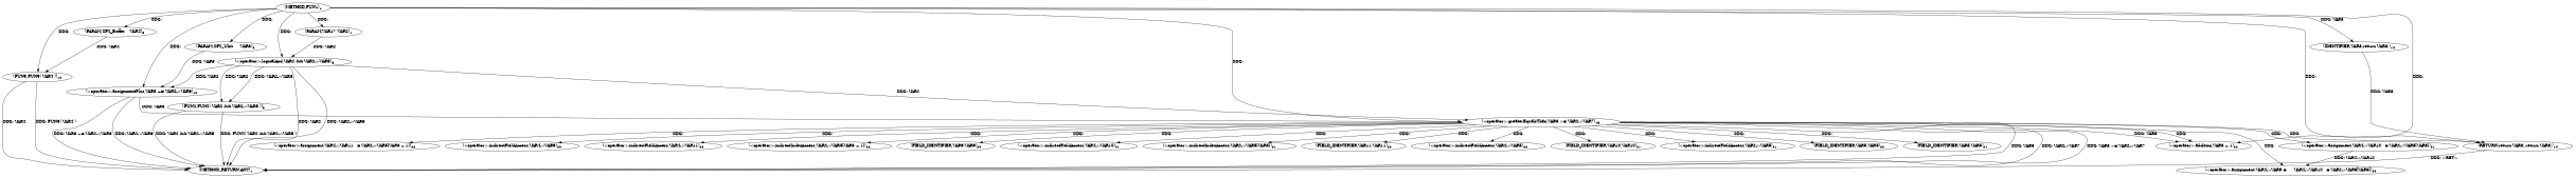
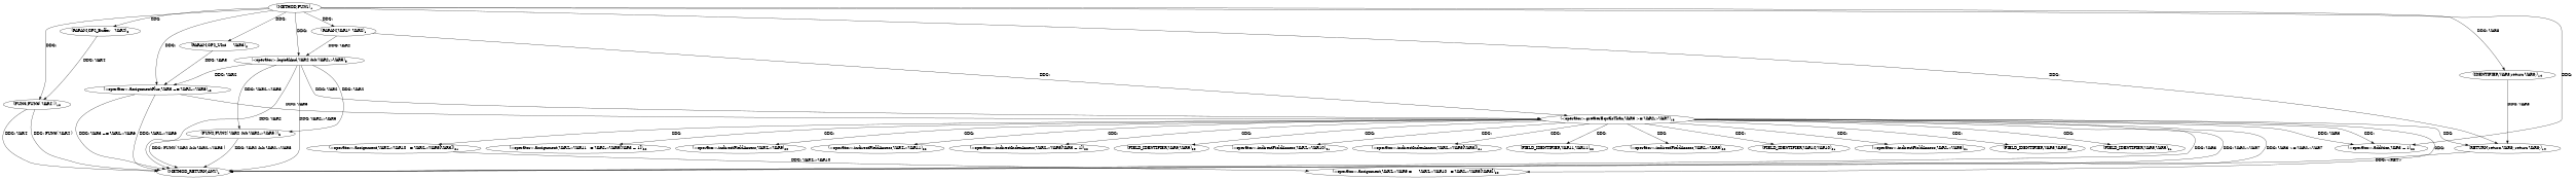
  digraph {
    n1 [label=<(METHOD,FUN1)<SUB>1</SUB>>]
    n2 [label=<(PARAM,VAR1*  VAR2)<SUB>1</SUB>>]
    n3 [label=<(PARAM,CF2_UInt      VAR3)<SUB>2</SUB>>]
    n4 [label=<(PARAM,CF2_Buffer    VAR4)<SUB>3</SUB>>]
    n5 [label=<(FUN3,FUN3( VAR4 ))<SUB>10</SUB>>]
    n6 [label=<(&lt;operator&gt;.assignmentPlus,VAR3 += VAR2-&gt;VAR6)<SUB>12</SUB>>]
    n7 [label=<(&lt;operator&gt;.greaterEqualsThan,VAR3 &gt;= VAR2-&gt;VAR7)<SUB>13</SUB>>]
    n8 [label=<(&lt;operator&gt;.logicalAnd,VAR2 &amp;&amp; VAR2-&gt;VAR5)<SUB>6</SUB>>]
    n9 [label=<(RETURN,return VAR8;,return VAR8;)<SUB>14</SUB>>]
    n10 [label=<(IDENTIFIER,VAR8,return VAR8;)<SUB>14</SUB>>]
    n11 [label=<(&lt;operator&gt;.addition,VAR3 + 1)<SUB>22</SUB>>]
    n12 [label=<(METHOD_RETURN,ANY)<SUB>1</SUB>>]
    n13 [label=<(&lt;operator&gt;.assignment,VAR4-&gt;VAR9 =      VAR4-&gt;VAR10   = VAR2-&gt;VAR5[VAR3])<SUB>20</SUB>>]
    n14 [label=<(&lt;operator&gt;.assignment,VAR4-&gt;VAR11   = VAR2-&gt;VAR5[VAR3 + 1])<SUB>22</SUB>>]
    n15 [label=<(&lt;operator&gt;.assignment,VAR4-&gt;VAR10   = VAR2-&gt;VAR5[VAR3])<SUB>21</SUB>>]
    n16 [label=<(&lt;operator&gt;.indirectFieldAccess,VAR4-&gt;VAR9)<SUB>20</SUB>>]
    n17 [label=<(&lt;operator&gt;.indirectFieldAccess,VAR4-&gt;VAR11)<SUB>22</SUB>>]
    n18 [label=<(&lt;operator&gt;.indirectIndexAccess,VAR2-&gt;VAR5[VAR3 + 1])<SUB>22</SUB>>]
    n19 [label=<(FIELD_IDENTIFIER,VAR9,VAR9)<SUB>20</SUB>>]
    n20 [label=<(&lt;operator&gt;.indirectFieldAccess,VAR4-&gt;VAR10)<SUB>41</SUB>>]
    n21 [label=<(&lt;operator&gt;.indirectIndexAccess,VAR2-&gt;VAR5[VAR3])<SUB>21</SUB>>]
    n22 [label=<(FIELD_IDENTIFIER,VAR11,VAR11)<SUB>22</SUB>>]
    n23 [label=<(&lt;operator&gt;.indirectFieldAccess,VAR2-&gt;VAR5)<SUB>22</SUB>>]
    n24 [label=<(FIELD_IDENTIFIER,VAR10,VAR10)<SUB>21</SUB>>]
    n25 [label=<(&lt;operator&gt;.indirectFieldAccess,VAR2-&gt;VAR5)<SUB>21</SUB>>]
    n26 [label=<(FIELD_IDENTIFIER,VAR5,VAR5)<SUB>22</SUB>>]
    n27 [label=<(FIELD_IDENTIFIER,VAR5,VAR5)<SUB>21</SUB>>]
    n28 [label=<(FUN2,FUN2( VAR2 &amp;&amp; VAR2-&gt;VAR5 ))<SUB>6</SUB>>]
    n1 -> n2 [label="DDG: "]
    n1 -> n3 [label="DDG: "]
    n1 -> n4 [label="CDG: "]
    n1 -> n5 [label="DDG: "]
    n1 -> n6 [label="DDG: "]
-   n1 -> n7 [label="DDG: "]
+   n2 -> n7 [label="DDG: "]
    n1 -> n8 [label="DDG: "]
    n1 -> n9 [label="DDG: "]
    n1 -> n10 [label="DDG: VAR8"]
    n1 -> n11 [label="DDG: "]
    n2 -> n8 [label="DDG: VAR2"]
    n3 -> n6 [label="DDG: VAR3"]
    n4 -> n5 [label="DDG: VAR4"]
    n5 -> n12 [label="DDG: VAR4"]
    n5 -> n12 [label="DDG: FUN3( VAR4 )"]
    n6 -> n7 [label="DDG: VAR3"]
    n6 -> n12 [label="DDG: VAR2-&gt;VAR6"]
    n6 -> n12 [label="DDG: VAR3 += VAR2-&gt;VAR6"]
    n7 -> n9 [label="CDG: "]
    n7 -> n11 [label="DDG: VAR3"]
    n7 -> n11 [label="CDG: "]
    n7 -> n12 [label="DDG: VAR3"]
    n7 -> n12 [label="DDG: VAR2-&gt;VAR7"]
    n7 -> n12 [label="DDG: VAR3 &gt;= VAR2-&gt;VAR7"]
    n7 -> n13 [label="CDG: "]
    n7 -> n14 [label="CDG: "]
    n7 -> n15 [label="CDG: "]
    n7 -> n16 [label="CDG: "]
    n7 -> n17 [label="CDG: "]
    n7 -> n18 [label="CDG: "]
    n7 -> n19 [label="CDG: "]
    n7 -> n20 [label="CDG: "]
    n7 -> n21 [label="CDG: "]
    n7 -> n22 [label="CDG: "]
    n7 -> n23 [label="CDG: "]
    n7 -> n24 [label="CDG: "]
    n7 -> n25 [label="CDG: "]
    n7 -> n26 [label="CDG: "]
    n7 -> n27 [label="CDG: "]
    n8 -> n6 [label="DDG: VAR2"]
    n8 -> n7 [label="DDG: VAR2"]
    n8 -> n12 [label="DDG: VAR2"]
    n8 -> n12 [label="DDG: VAR2-&gt;VAR5"]
    n8 -> n28 [label="DDG: VAR2"]
    n8 -> n28 [label="DDG: VAR2-&gt;VAR5"]
    n9 -> n12 [label="DDG: &lt;RET&gt;"]
    n10 -> n9 [label="DDG: VAR8"]
    n15 -> n13 [label="DDG: VAR4-&gt;VAR10"]
    n28 -> n12 [label="DDG: VAR2 &amp;&amp; VAR2-&gt;VAR5"]
    n28 -> n12 [label="DDG: FUN2( VAR2 &amp;&amp; VAR2-&gt;VAR5 )"]
  }
